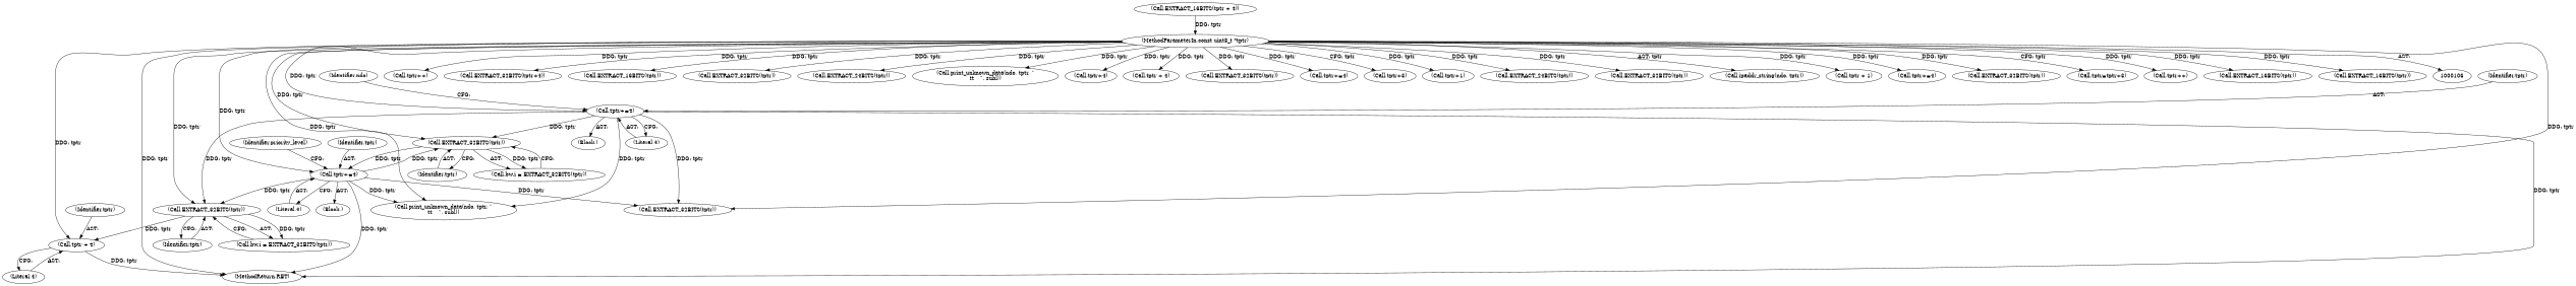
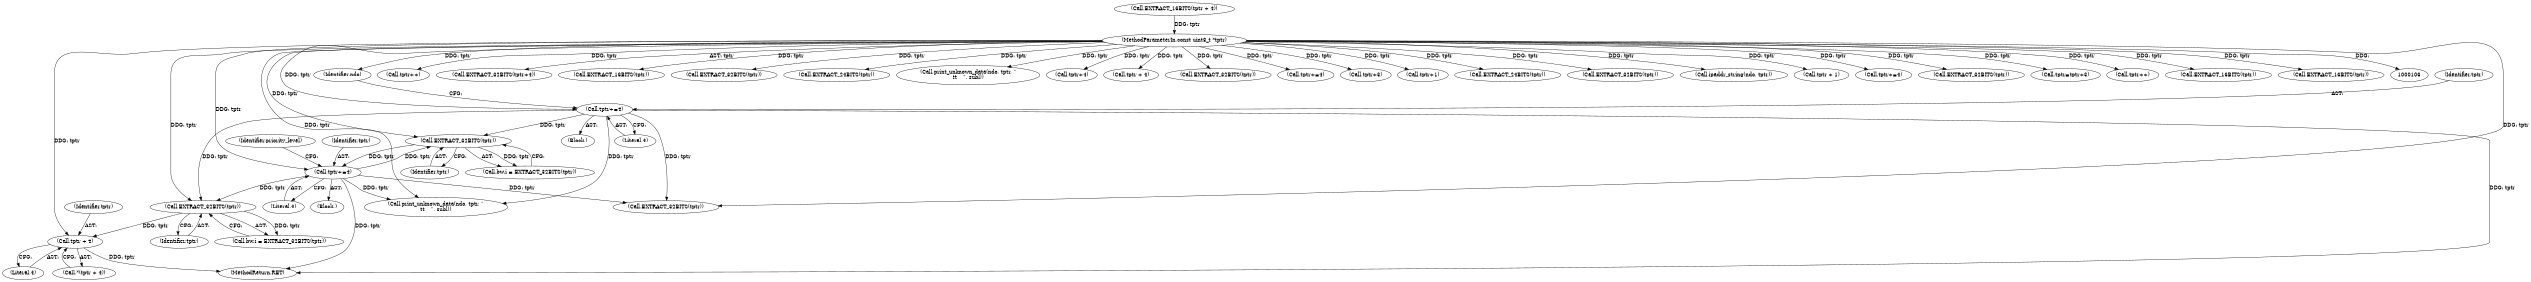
  digraph {
    n1 [label="(Call,tptr + 4)"]
+   n2 [label="(Call,*(tptr + 4))"]
    n3 [label="(Literal,4)"]
    n4 [label="(MethodReturn,RET)"]
    n5 [label="(Call,EXTRACT_32BITS(tptr))"]
    n6 [label="(Call,bw.i = EXTRACT_32BITS(tptr))"]
    n7 [label="(Identifier,tptr)"]
    n8 [label="(Call,tptr+=4)"]
    n9 [label="(Call,EXTRACT_32BITS(tptr))"]
    n10 [label="(Call,print_unknown_data(ndo, tptr, \"\n\t\t    \", subl))"]
    n11 [label="(Literal,4)"]
    n12 [label="(Call,EXTRACT_32BITS(tptr))"]
    n13 [label="(Block,)"]
    n14 [label="(Call,tptr+=4)"]
    n15 [label="(Call,bw.i = EXTRACT_32BITS(tptr))"]
    n16 [label="(Identifier,tptr)"]
    n17 [label="(MethodParameterIn,const uint8_t *tptr)"]
    n18 [label="(Call,tptr++)"]
    n19 [label="(Call,EXTRACT_32BITS(tptr+4))"]
    n20 [label="(Call,EXTRACT_16BITS(tptr))"]
    n21 [label="(Call,EXTRACT_32BITS(tptr))"]
    n22 [label="(Call,EXTRACT_24BITS(tptr))"]
    n23 [label="(Call,print_unknown_data(ndo, tptr, \"\n\t\t    \", subl))"]
    n24 [label="(Call,tptr+4)"]
    n25 [label="(Call,tptr + 4)"]
    n26 [label="(Call,EXTRACT_32BITS(tptr))"]
    n27 [label="(Call,tptr+=4)"]
    n28 [label="(Call,tptr+3)"]
    n29 [label="(Call,tptr+1)"]
    n30 [label="(Call,EXTRACT_24BITS(tptr))"]
    n31 [label="(Call,EXTRACT_32BITS(tptr))"]
    n32 [label="(Call,ipaddr_string(ndo, tptr))"]
    n33 [label="(Call,tptr + 1)"]
    n34 [label="(Call,tptr+=4)"]
    n35 [label="(Call,EXTRACT_32BITS(tptr))"]
    n36 [label="(Call,tptr=tptr+3)"]
    n37 [label="(Call,tptr++)"]
    n38 [label="(Call,EXTRACT_16BITS(tptr))"]
    n39 [label="(Call,EXTRACT_16BITS(tptr))"]
    1000106
    n41 [label="(Literal,4)"]
    n42 [label="(Block,)"]
    n43 [label="(Call,EXTRACT_16BITS(tptr + 4))"]
    n44 [label="(Identifier,tptr)"]
    n45 [label="(Identifier,priority_level)"]
    n46 [label="(Identifier,ndo)"]
    n47 [label="(Identifier,tptr)"]
    n48 [label="(Identifier,tptr)"]
+   n1 -> n2 [label="AST: "]
    n1 -> n3 [label="CFG: "]
    n1 -> n4 [label="DDG: tptr"]
+   n2 -> n1 [label="CFG: "]
    n3 -> n1 [label="AST: "]
    n5 -> n1 [label="DDG: tptr"]
    n5 -> n6 [label="AST: "]
    n5 -> n6 [label="DDG: tptr"]
    n5 -> n7 [label="CFG: "]
    n6 -> n5 [label="CFG: "]
    n7 -> n5 [label="AST: "]
    n8 -> n4 [label="DDG: tptr"]
    n8 -> n5 [label="DDG: tptr"]
    n8 -> n9 [label="DDG: tptr"]
    n8 -> n10 [label="DDG: tptr"]
    n8 -> n11 [label="CFG: "]
    n8 -> n12 [label="DDG: tptr"]
    n8 -> n13 [label="AST: "]
    n9 -> n14 [label="DDG: tptr"]
    n9 -> n15 [label="AST: "]
    n9 -> n15 [label="DDG: tptr"]
    n9 -> n16 [label="CFG: "]
    n11 -> n8 [label="AST: "]
    n14 -> n4 [label="DDG: tptr"]
    n14 -> n5 [label="DDG: tptr"]
    n14 -> n9 [label="DDG: tptr"]
    n14 -> n10 [label="DDG: tptr"]
    n14 -> n12 [label="DDG: tptr"]
    n14 -> n41 [label="CFG: "]
    n14 -> n42 [label="AST: "]
    n15 -> n9 [label="CFG: "]
    n16 -> n9 [label="AST: "]
    n17 -> n1 [label="DDG: tptr"]
-   n17 -> n4 [label="DDG: tptr"]
+   n17 -> n46 [label="DDG: tptr"]
    n17 -> n5 [label="DDG: tptr"]
    n17 -> n8 [label="DDG: tptr"]
    n17 -> n9 [label="DDG: tptr"]
    n17 -> n10 [label="DDG: tptr"]
    n17 -> n12 [label="DDG: tptr"]
    n17 -> n14 [label="DDG: tptr"]
    n17 -> n18 [label="DDG: tptr"]
-   n17 -> n19 [label="DDG: tptr"]
+   n17 -> n19 [label="AST: tptr"]
    n17 -> n20 [label="DDG: tptr"]
    n17 -> n21 [label="DDG: tptr"]
    n17 -> n22 [label="DDG: tptr"]
    n17 -> n23 [label="DDG: tptr"]
    n17 -> n24 [label="DDG: tptr"]
    n17 -> n25 [label="DDG: tptr"]
    n17 -> n26 [label="DDG: tptr"]
    n17 -> n27 [label="DDG: tptr"]
-   n17 -> n28 [label="CFG: tptr"]
+   n17 -> n28 [label="DDG: tptr"]
    n17 -> n29 [label="DDG: tptr"]
    n17 -> n30 [label="DDG: tptr"]
    n17 -> n31 [label="DDG: tptr"]
-   n17 -> n32 [label="AST: tptr"]
+   n17 -> n32 [label="DDG: tptr"]
    n17 -> n33 [label="DDG: tptr"]
    n17 -> n34 [label="DDG: tptr"]
    n17 -> n35 [label="DDG: tptr"]
-   n17 -> n36 [label="CFG: tptr"]
+   n17 -> n36 [label="DDG: tptr"]
    n17 -> n37 [label="DDG: tptr"]
    n17 -> n38 [label="DDG: tptr"]
    n17 -> n39 [label="DDG: tptr"]
-   n17 -> 1000106 [label="AST: "]
+   n17 -> 1000106 [label="DDG: "]
    n41 -> n14 [label="AST: "]
    n43 -> n17 [label="DDG: tptr"]
    n44 -> n14 [label="AST: "]
    n45 -> n14 [label="CFG: "]
    n46 -> n8 [label="CFG: "]
    n47 -> n1 [label="AST: "]
    n48 -> n8 [label="AST: "]
  }
